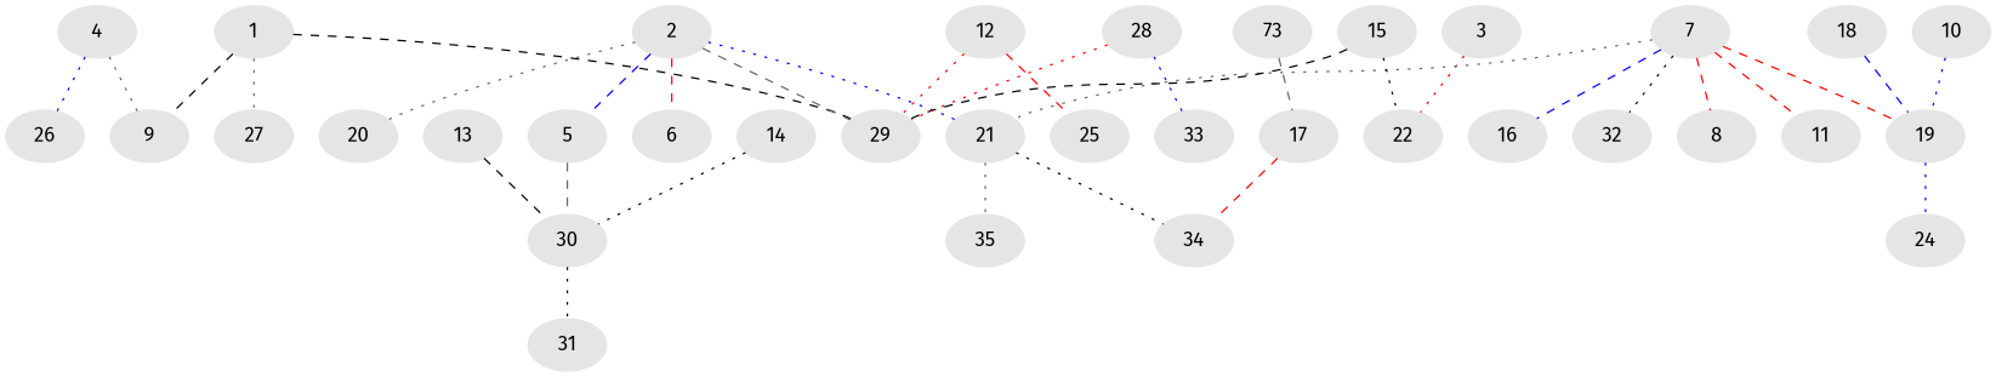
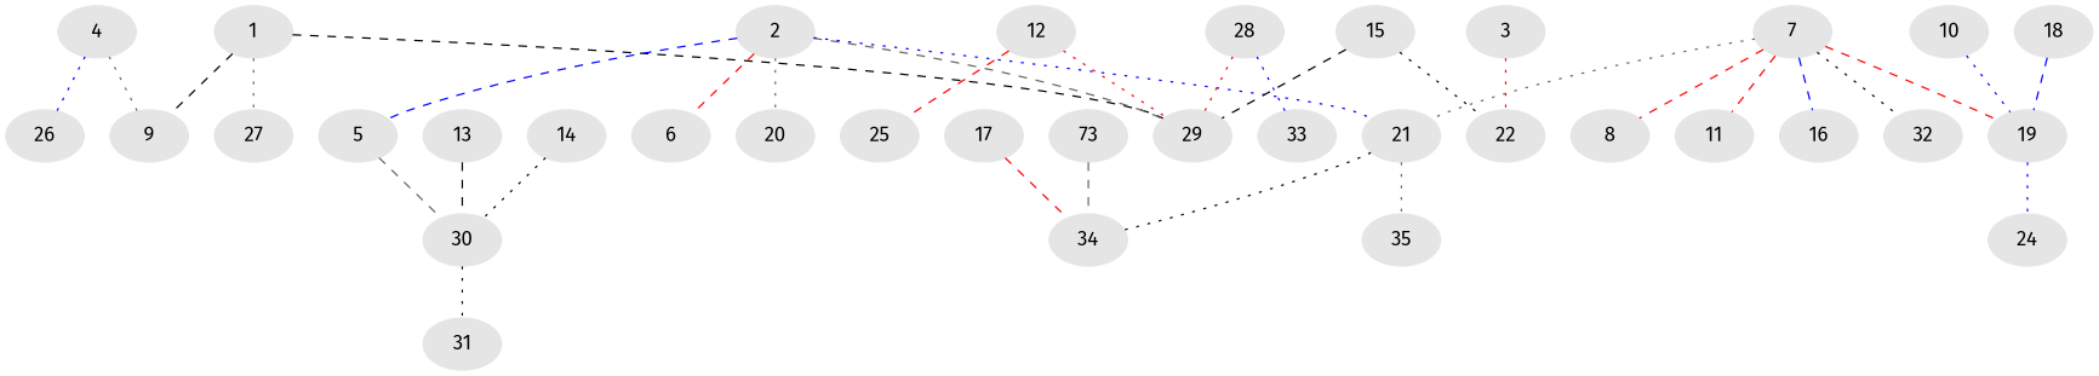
  graph {
    fontname="Fira Sans"
    node [color=gray90 fontname="Fira Sans" style=filled]
    edge [color=black fontname="Fira Sans" style=dotted weight=1.0]
    1
    9
    27
    29
    2
    5
    6
    20
    21
    30
    34
    35
    3
    22
    4
    26
    31
    7
    8
    11
    16
    19
    32
    24
    10
    12
    25
    13
    14
    15
    17
    18
    n33 [label=73]
    28
    33
    1 -- 9 [style=dashed]
    1 -- 27 [color=gray40]
    1 -- 29 [style=dashed]
    2 -- 29 [color=gray40 style=dashed]
    2 -- 5 [color=blue style=dashed]
    2 -- 6 [color=red style=dashed]
    2 -- 20 [color=gray40]
    2 -- 21 [color=blue]
    5 -- 30 [color=gray40 style=dashed]
    21 -- 34
    21 -- 35 [color=gray40]
    30 -- 31
    3 -- 22 [color=red]
    4 -- 9 [color=gray40]
    4 -- 26 [color=blue]
    7 -- 21 [color=gray40]
    7 -- 8 [color=red style=dashed]
    7 -- 11 [color=red style=dashed]
    7 -- 16 [color=blue style=dashed]
    7 -- 19 [color=red style=dashed]
    7 -- 32
    19 -- 24 [color=blue]
    10 -- 19 [color=blue]
    12 -- 29 [color=red]
    12 -- 25 [color=red style=dashed]
    13 -- 30 [style=dashed]
    14 -- 30
    15 -- 29 [style=dashed]
    15 -- 22
    17 -- 34 [color=red style=dashed]
    18 -- 19 [color=blue style=dashed]
-   n33 -- 17 [color=gray40 style=dashed]
+   n33 -- 34 [color=gray40 style=dashed]
    28 -- 29 [color=red]
    28 -- 33 [color=blue]
  }
